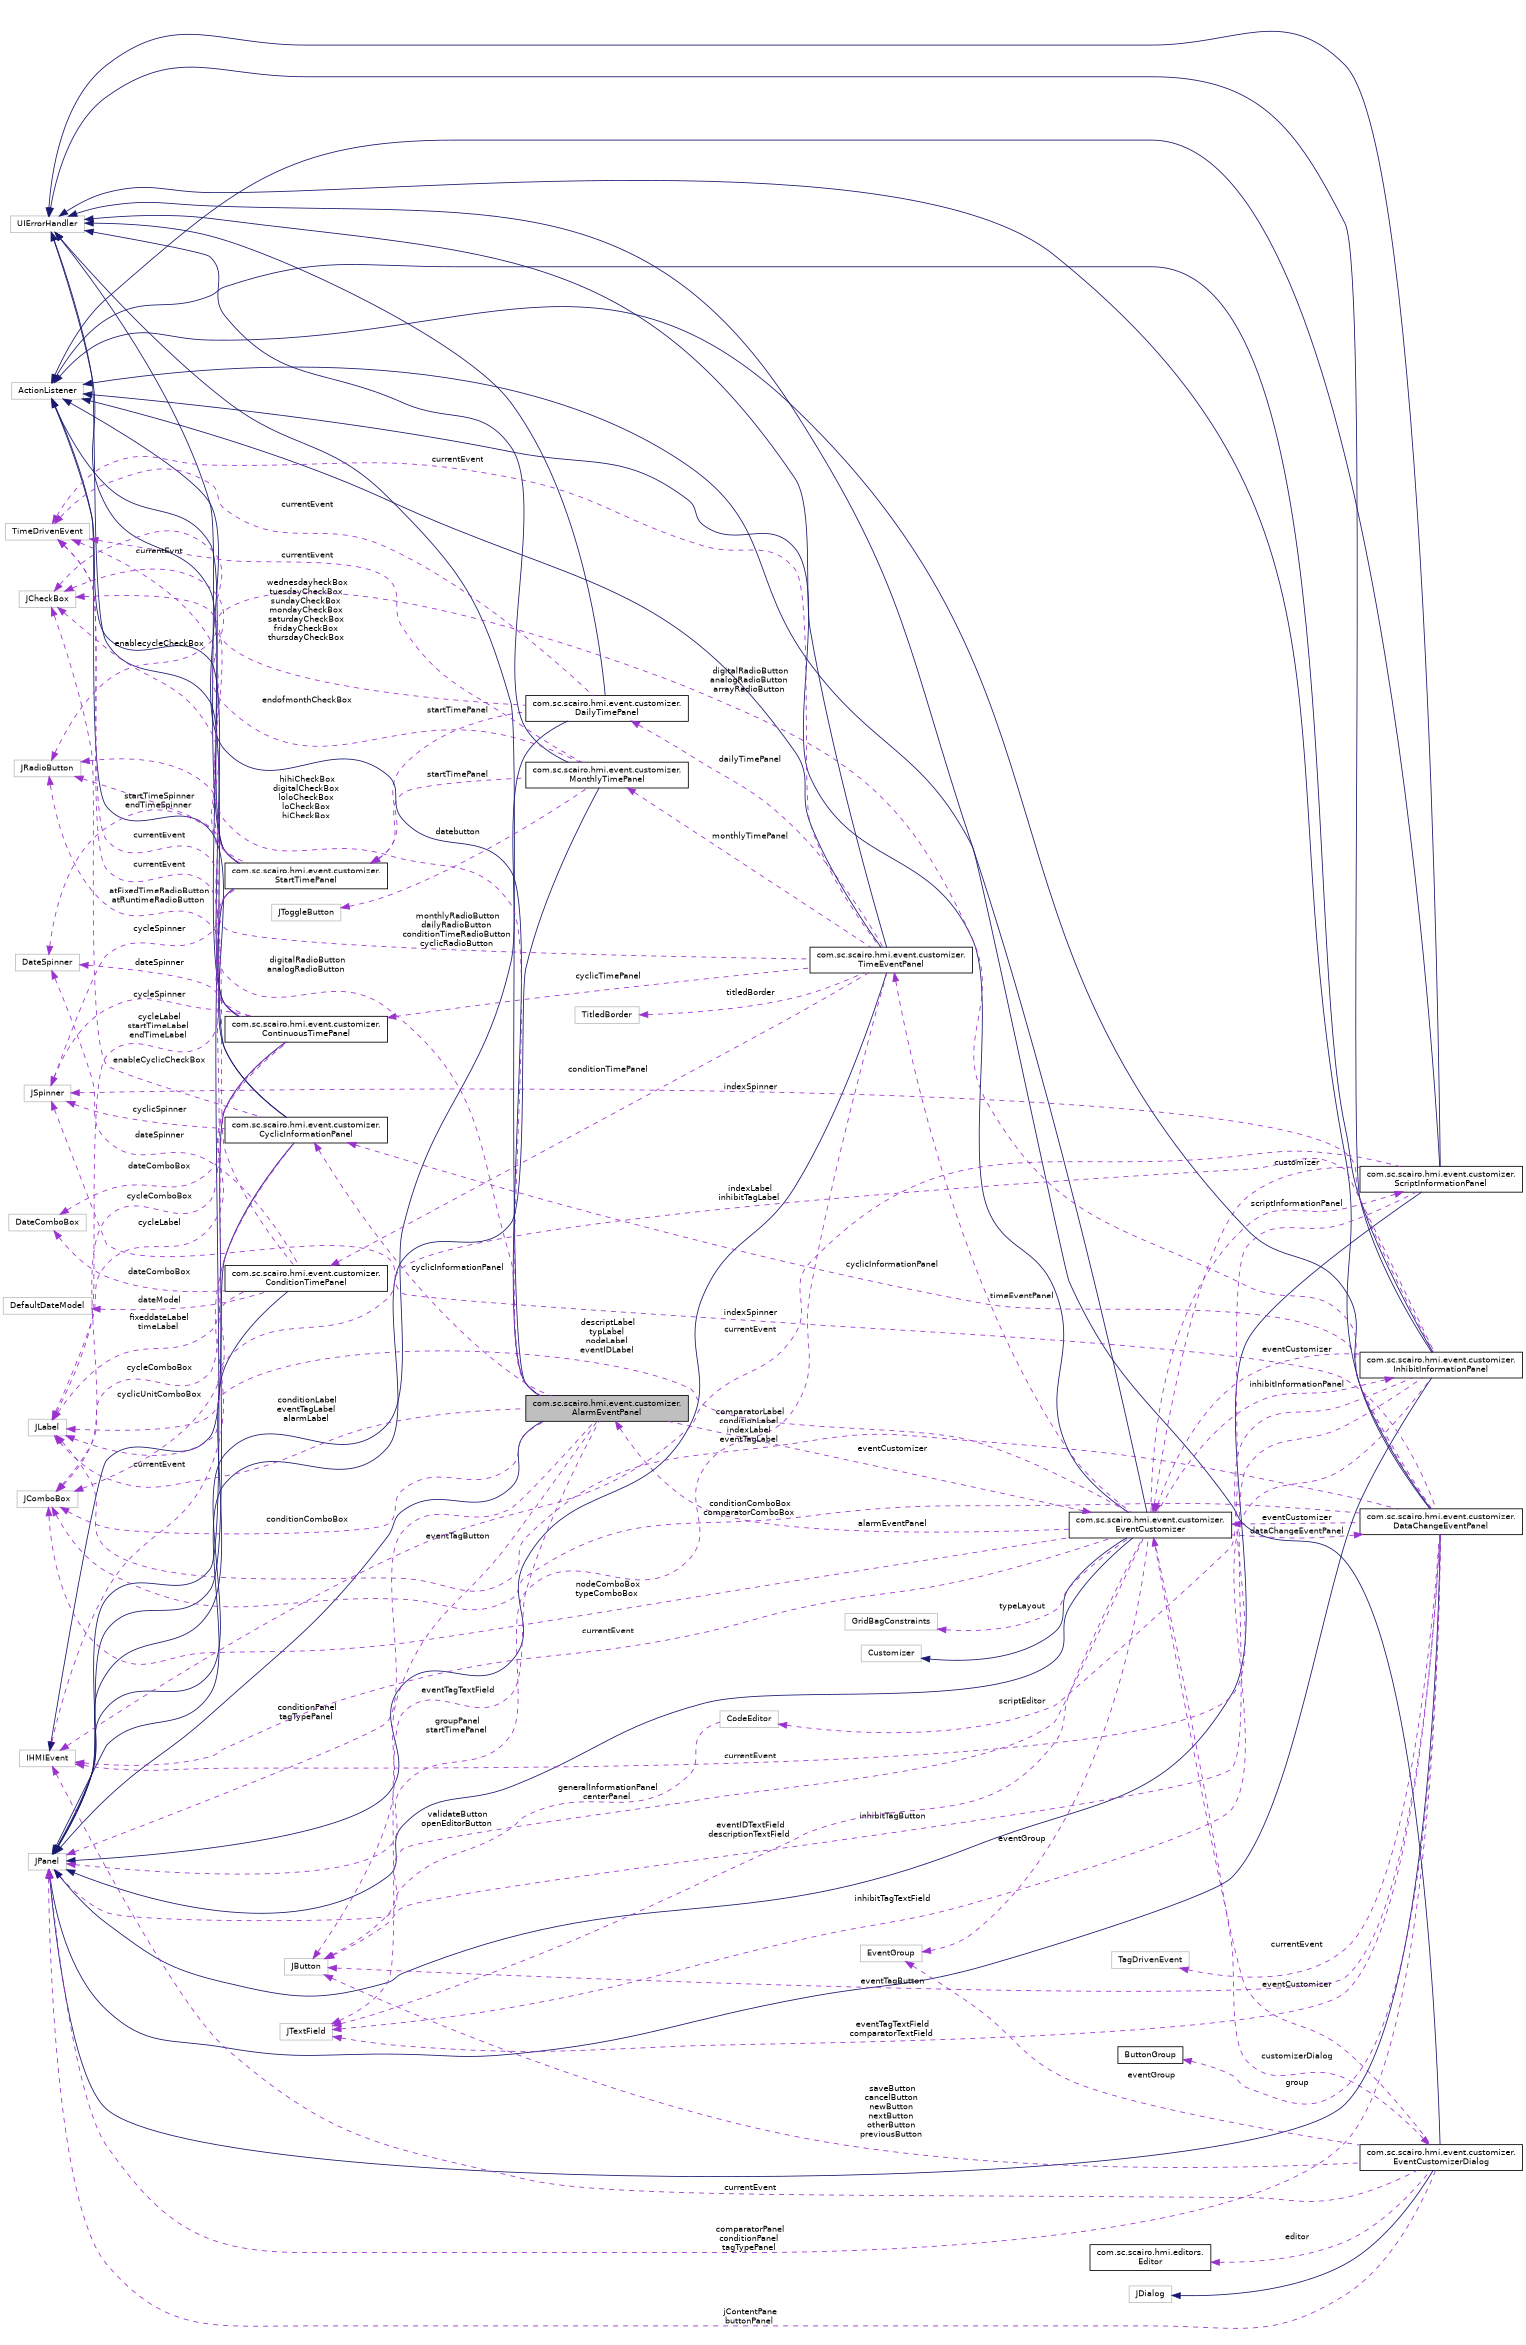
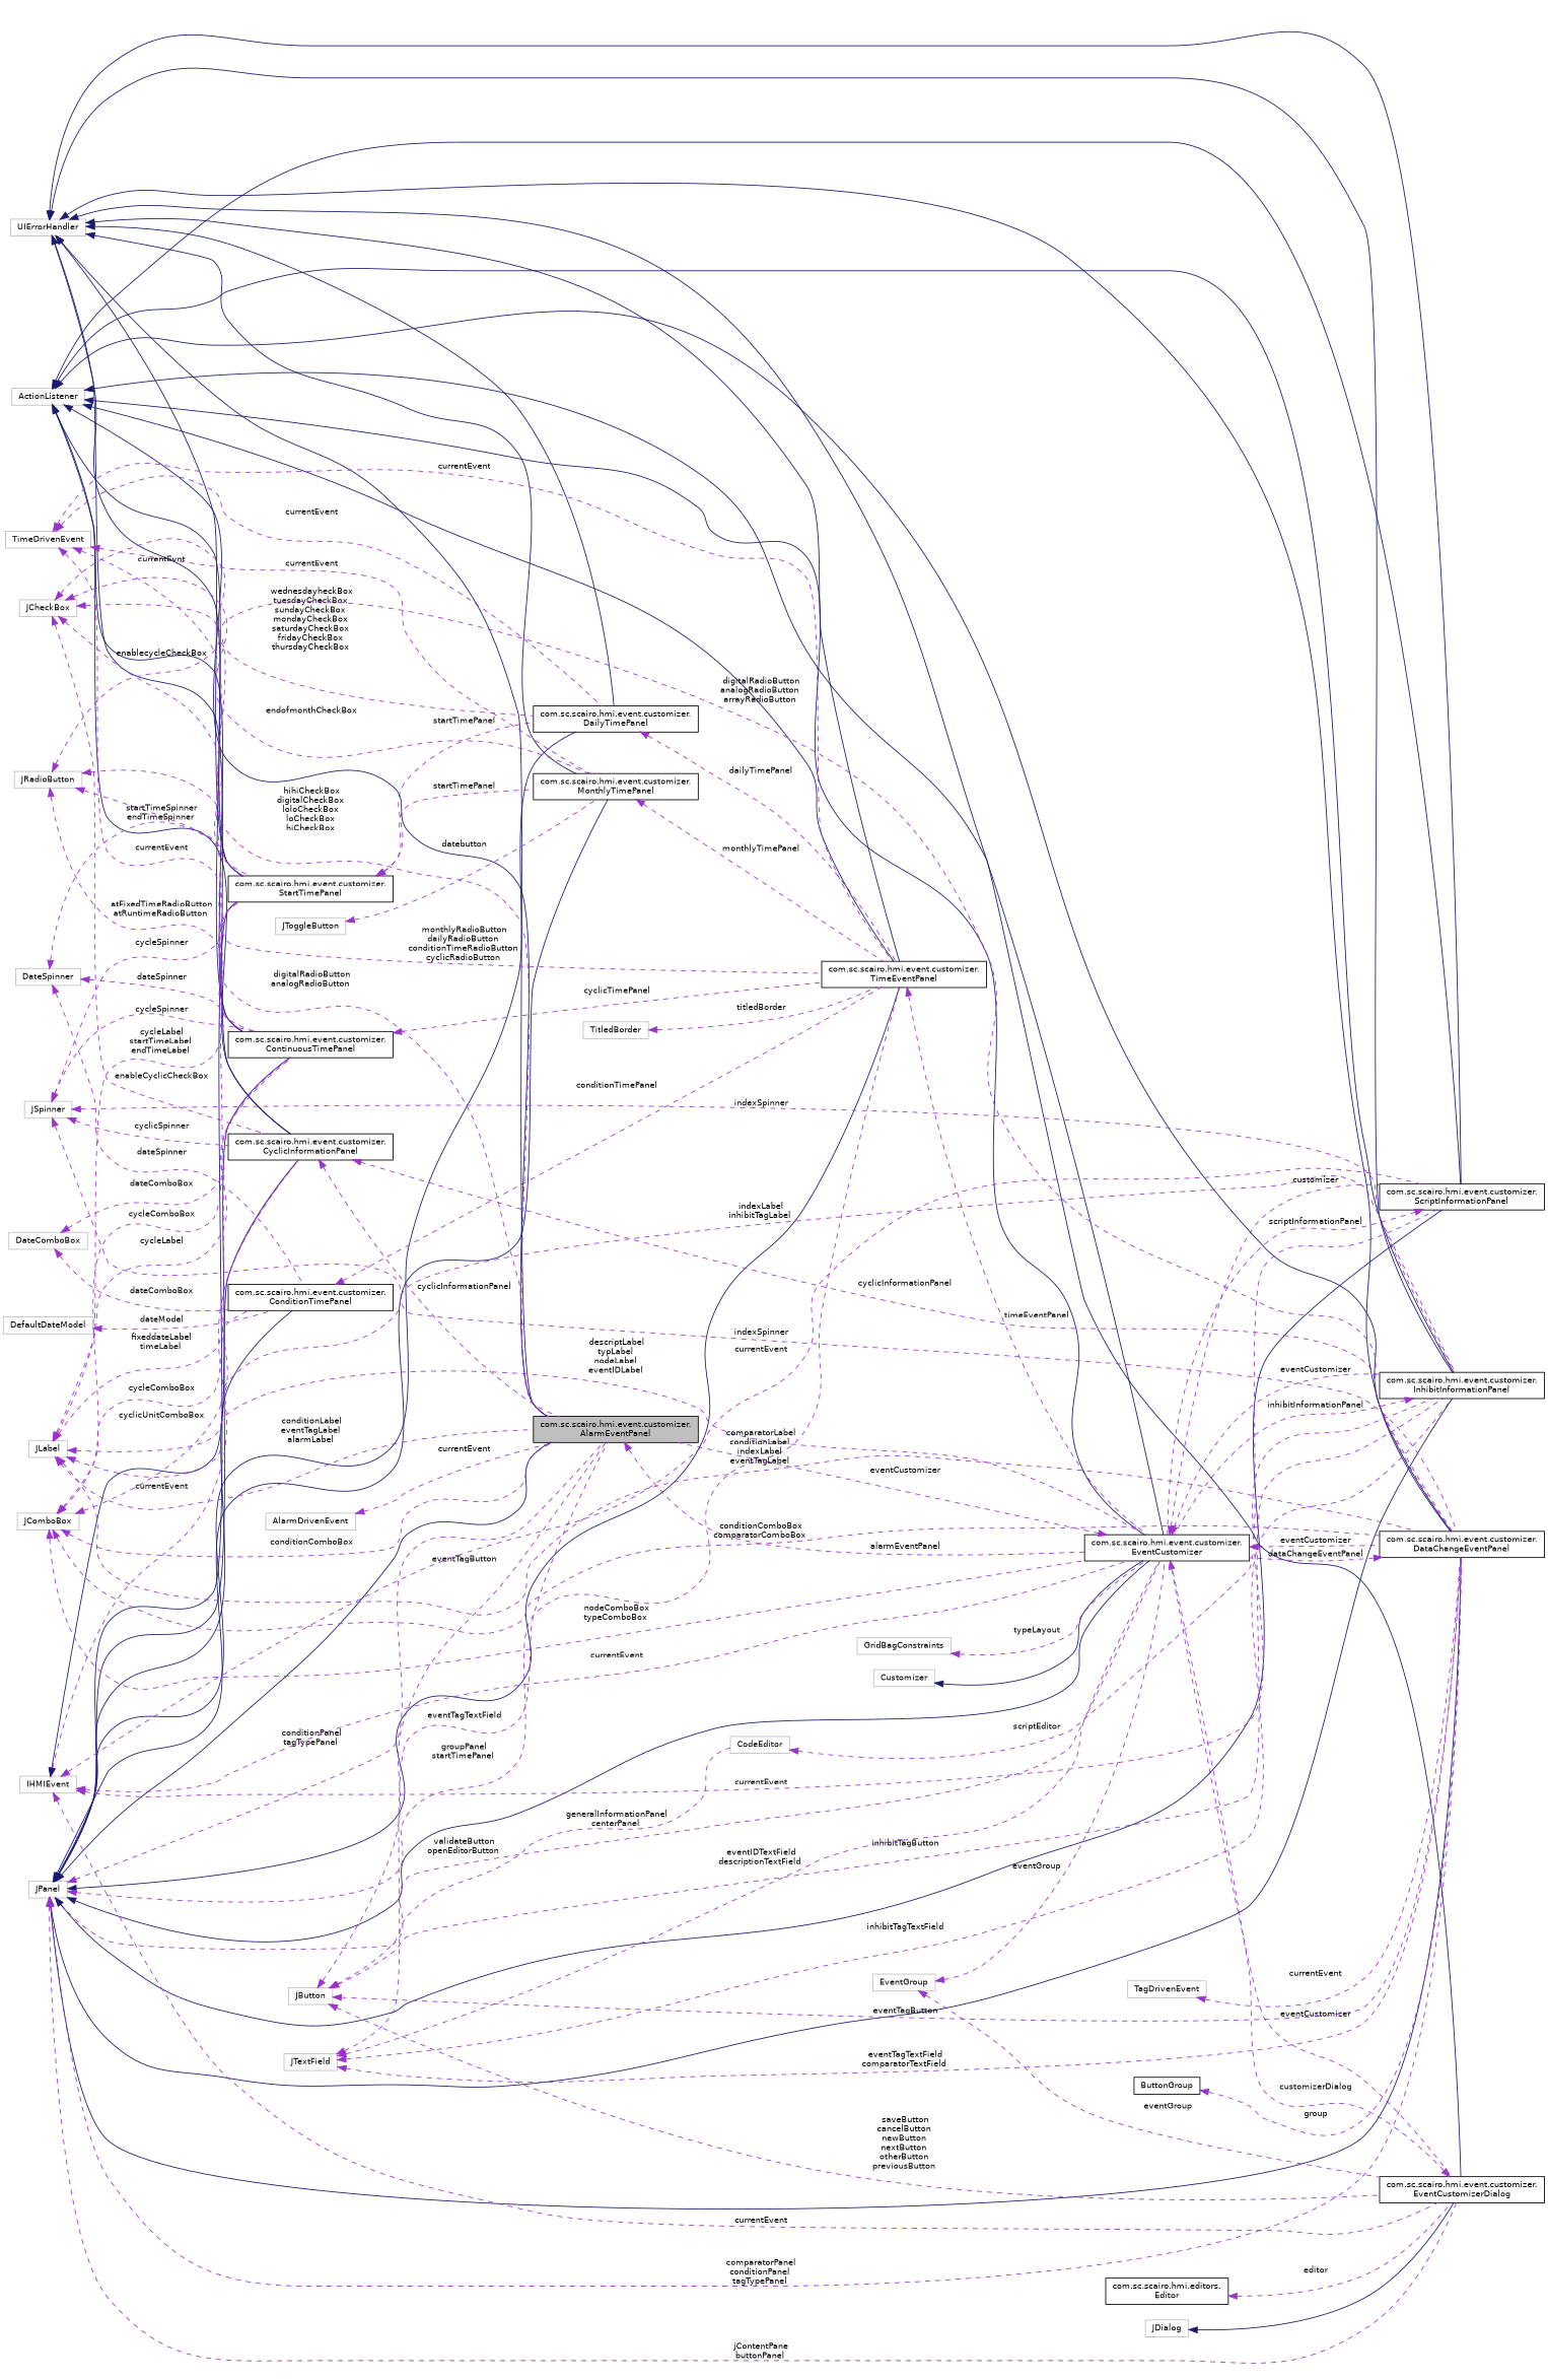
  digraph {
    rankdir=LR
    node [color=grey75 fillcolor=white fontname=Helvetica fontsize=10 shape=record style=filled]
    edge [color=darkorchid3 dir=back fontname=Helvetica fontsize=10 labelfontname=Helvetica labelfontsize=10 style=dashed]
    n1 [color=black fillcolor=grey75 fontcolor=black height=0.2 label="com.sc.scairo.hmi.event.customizer.\lAlarmEventPanel" width=0.4]
    n2 [color=black height=0.2 label="com.sc.scairo.hmi.event.customizer.\lEventCustomizer" width=0.4]
    n3 [color=black height=0.2 label="com.sc.scairo.hmi.event.customizer.\lScriptInformationPanel" width=0.4]
    n4 [color=black height=0.2 label="com.sc.scairo.hmi.event.customizer.\lInhibitInformationPanel" width=0.4]
    n5 [color=black height=0.2 label="com.sc.scairo.hmi.event.customizer.\lDataChangeEventPanel" width=0.4]
    n6 [color=black height=0.2 label="com.sc.scairo.hmi.event.customizer.\lEventCustomizerDialog" width=0.4]
    n7 [height=0.2 label=JPanel width=0.4]
    n8 [color=black height=0.2 label="com.sc.scairo.hmi.event.customizer.\lCyclicInformationPanel" width=0.4]
    n9 [color=black height=0.2 label="com.sc.scairo.hmi.event.customizer.\lTimeEventPanel" width=0.4]
    n10 [color=black height=0.2 label="com.sc.scairo.hmi.event.customizer.\lConditionTimePanel" width=0.4]
    n11 [color=black height=0.2 label="com.sc.scairo.hmi.event.customizer.\lMonthlyTimePanel" width=0.4]
    n12 [color=black height=0.2 label="com.sc.scairo.hmi.event.customizer.\lStartTimePanel" width=0.4]
    n13 [color=black height=0.2 label="com.sc.scairo.hmi.event.customizer.\lDailyTimePanel" width=0.4]
    n14 [color=black height=0.2 label="com.sc.scairo.hmi.event.customizer.\lContinuousTimePanel" width=0.4]
    n15 [height=0.2 label=ActionListener width=0.4]
    n16 [height=0.2 label=UIErrorHandler width=0.4]
    n17 [height=0.2 label=JCheckBox width=0.4]
    n18 [height=0.2 label=JButton width=0.4]
    n19 [height=0.2 label=CodeEditor width=0.4]
+   n20 [height=0.2 label=AlarmDrivenEvent width=0.4]
    n21 [height=0.2 label=JTextField width=0.4]
    n22 [height=0.2 label=Customizer width=0.4]
    n23 [height=0.2 label=IHMIEvent width=0.4]
    n24 [height=0.2 label=JSpinner width=0.4]
    n25 [height=0.2 label=JLabel width=0.4]
    n26 [height=0.2 label=GridBagConstraints width=0.4]
    n27 [color=black height=0.2 label=ButtonGroup width=0.4]
    n28 [height=0.2 label=JComboBox width=0.4]
    n29 [height=0.2 label=TagDrivenEvent width=0.4]
    n30 [height=0.2 label=JRadioButton width=0.4]
    n31 [height=0.2 label=TimeDrivenEvent width=0.4]
    n32 [height=0.2 label=DateSpinner width=0.4]
    n33 [height=0.2 label=DateComboBox width=0.4]
    n34 [height=0.2 label=DefaultDateModel width=0.4]
    n35 [height=0.2 label=JToggleButton width=0.4]
    n36 [height=0.2 label=TitledBorder width=0.4]
    n37 [height=0.2 label=EventGroup width=0.4]
    n38 [height=0.2 label=JDialog width=0.4]
    n39 [color=black height=0.2 label="com.sc.scairo.hmi.editors.\lEditor" width=0.4]
    n1 -> n2 [label=" alarmEventPanel"]
    n2 -> n1 [label=" eventCustomizer"]
    n2 -> n3 [label=" customizer"]
    n2 -> n4 [label=" eventCustomizer"]
    n2 -> n5 [label=" eventCustomizer"]
    n2 -> n6 [label=" eventCustomizer"]
    n3 -> n2 [label=" scriptInformationPanel"]
    n4 -> n2 [label=" inhibitInformationPanel"]
    n5 -> n2 [label=" dataChangeEventPanel"]
    n6 -> n2 [label=" customizerDialog"]
    n7 -> n1 [color=midnightblue style=solid]
    n7 -> n1 [label=" conditionPanel\ntagTypePanel"]
    n7 -> n2 [color=midnightblue style=solid]
    n7 -> n2 [label=" generalInformationPanel\ncenterPanel"]
    n7 -> n3 [color=midnightblue style=solid]
    n7 -> n4 [color=midnightblue style=solid]
    n7 -> n5 [color=midnightblue style=solid]
    n7 -> n5 [label=" comparatorPanel\nconditionPanel\ntagTypePanel"]
    n7 -> n6 [label=" jContentPane\nbuttonPanel"]
    n7 -> n8 [color=midnightblue style=solid]
    n7 -> n9 [color=midnightblue style=solid]
    n7 -> n9 [label=" groupPanel\nstartTimePanel"]
    n7 -> n10 [color=midnightblue style=solid]
    n7 -> n11 [color=midnightblue style=solid]
    n7 -> n12 [color=midnightblue style=solid]
    n7 -> n13 [color=midnightblue style=solid]
    n8 -> n1 [label=" cyclicInformationPanel"]
    n8 -> n5 [label=" cyclicInformationPanel"]
    n9 -> n2 [label=" timeEventPanel"]
    n10 -> n9 [label=" conditionTimePanel"]
    n11 -> n9 [label=" monthlyTimePanel"]
    n12 -> n11 [label=" startTimePanel"]
    n12 -> n13 [label=" startTimePanel"]
    n13 -> n9 [label=" dailyTimePanel"]
    n14 -> n9 [label=" cyclicTimePanel"]
    n15 -> n1 [color=midnightblue style=solid]
    n15 -> n2 [color=midnightblue style=solid]
    n15 -> n3 [color=midnightblue style=solid]
    n15 -> n4 [color=midnightblue style=solid]
    n15 -> n5 [color=midnightblue style=solid]
    n15 -> n6 [color=midnightblue style=solid]
    n15 -> n8 [color=midnightblue style=solid]
    n15 -> n9 [color=midnightblue style=solid]
    n15 -> n12 [color=midnightblue style=solid]
    n15 -> n14 [color=midnightblue style=solid]
    n16 -> n1 [color=midnightblue style=solid]
    n16 -> n2 [color=midnightblue style=solid]
    n16 -> n3 [color=midnightblue style=solid]
    n16 -> n4 [color=midnightblue style=solid]
    n16 -> n5 [color=midnightblue style=solid]
    n16 -> n8 [color=midnightblue style=solid]
    n16 -> n9 [color=midnightblue style=solid]
    n16 -> n11 [color=midnightblue style=solid]
    n16 -> n12 [color=midnightblue style=solid]
    n16 -> n13 [color=midnightblue style=solid]
    n16 -> n14 [color=midnightblue style=solid]
    n17 -> n1 [label=" hihiCheckBox\ndigitalCheckBox\nloloCheckBox\nloCheckBox\nhiCheckBox"]
    n17 -> n8 [label=" enableCyclicCheckBox"]
    n17 -> n11 [label=" endofmonthCheckBox"]
    n17 -> n12 [label=" enablecycleCheckBox"]
    n17 -> n13 [label=" wednesdayheckBox\ntuesdayCheckBox\nsundayCheckBox\nmondayCheckBox\nsaturdayCheckBox\nfridayCheckBox\nthursdayCheckBox"]
    n18 -> n1 [label=" eventTagButton"]
    n18 -> n4 [label=" inhibitTagButton"]
    n18 -> n5 [label=" eventTagButton"]
    n18 -> n6 [label=" saveButton\ncancelButton\nnewButton\nnextButton\notherButton\npreviousButton"]
    n18 -> n19 [label=" validateButton\nopenEditorButton"]
    n19 -> n3 [label=" scriptEditor"]
+   n20 -> n1 [label=" currentEvent"]
    n21 -> n1 [label=" eventTagTextField"]
    n21 -> n2 [label=" eventIDTextField\ndescriptionTextField"]
    n21 -> n4 [label=" inhibitTagTextField"]
    n21 -> n5 [label=" eventTagTextField\ncomparatorTextField"]
    n22 -> n2 [color=midnightblue style=solid]
    n23 -> n2 [label=" currentEvent"]
    n23 -> n3 [label=" currentEvent"]
    n23 -> n4 [label=" currentEvent"]
    n23 -> n6 [label=" currentEvent"]
    n23 -> n8 [label=" currentEvent"]
    n23 -> n14 [color=midnightblue style=solid]
    n24 -> n4 [label=" indexSpinner"]
    n24 -> n5 [label=" indexSpinner"]
    n24 -> n8 [label=" cyclicSpinner"]
    n24 -> n12 [label=" cycleSpinner"]
    n24 -> n14 [label=" cycleSpinner"]
    n25 -> n1 [label=" conditionLabel\neventTagLabel\nalarmLabel"]
    n25 -> n2 [label=" descriptLabel\ntypLabel\nnodeLabel\neventIDLabel"]
    n25 -> n4 [label=" indexLabel\ninhibitTagLabel"]
    n25 -> n5 [label=" comparatorLabel\nconditionLabel\nindexLabel\neventTagLabel"]
    n25 -> n10 [label=" fixeddateLabel\ntimeLabel"]
    n25 -> n12 [label=" cycleLabel\nstartTimeLabel\nendTimeLabel"]
    n25 -> n14 [label=" cycleLabel"]
    n26 -> n2 [label=" typeLayout"]
    n27 -> n5 [label=" group"]
    n28 -> n1 [label=" conditionComboBox"]
    n28 -> n2 [label=" nodeComboBox\ntypeComboBox"]
    n28 -> n5 [label=" conditionComboBox\ncomparatorComboBox"]
    n28 -> n8 [label=" cyclicUnitComboBox"]
    n28 -> n12 [label=" cycleComboBox"]
    n28 -> n14 [label=" cycleComboBox"]
    n29 -> n5 [label=" currentEvent"]
    n30 -> n1 [label=" digitalRadioButton\nanalogRadioButton"]
    n30 -> n5 [label=" digitalRadioButton\nanalogRadioButton\narrayRadioButton"]
    n30 -> n9 [label=" monthlyRadioButton\ndailyRadioButton\nconditionTimeRadioButton\ncyclicRadioButton"]
    n30 -> n14 [label=" atFixedTimeRadioButton\natRuntimeRadioButton"]
    n31 -> n9 [label=" currentEvent"]
-   n31 -> n10 [label=" currentEvent"]
    n31 -> n11 [label=" currentEvent"]
    n31 -> n12 [label=" currentEvnt"]
    n31 -> n13 [label=" currentEvent"]
    n31 -> n14 [label=" currentEvent"]
    n32 -> n10 [label=" dateSpinner"]
    n32 -> n12 [label=" startTimeSpinner\nendTimeSpinner"]
    n32 -> n14 [label=" dateSpinner"]
    n33 -> n10 [label=" dateComboBox"]
    n33 -> n14 [label=" dateComboBox"]
    n34 -> n10 [label=" dateModel"]
    n35 -> n11 [label=" datebutton"]
    n36 -> n9 [label=" titledBorder"]
    n37 -> n2 [label=" eventGroup"]
    n37 -> n6 [label=" eventGroup"]
    n38 -> n6 [color=midnightblue style=solid]
    n39 -> n6 [label=" editor"]
  }
